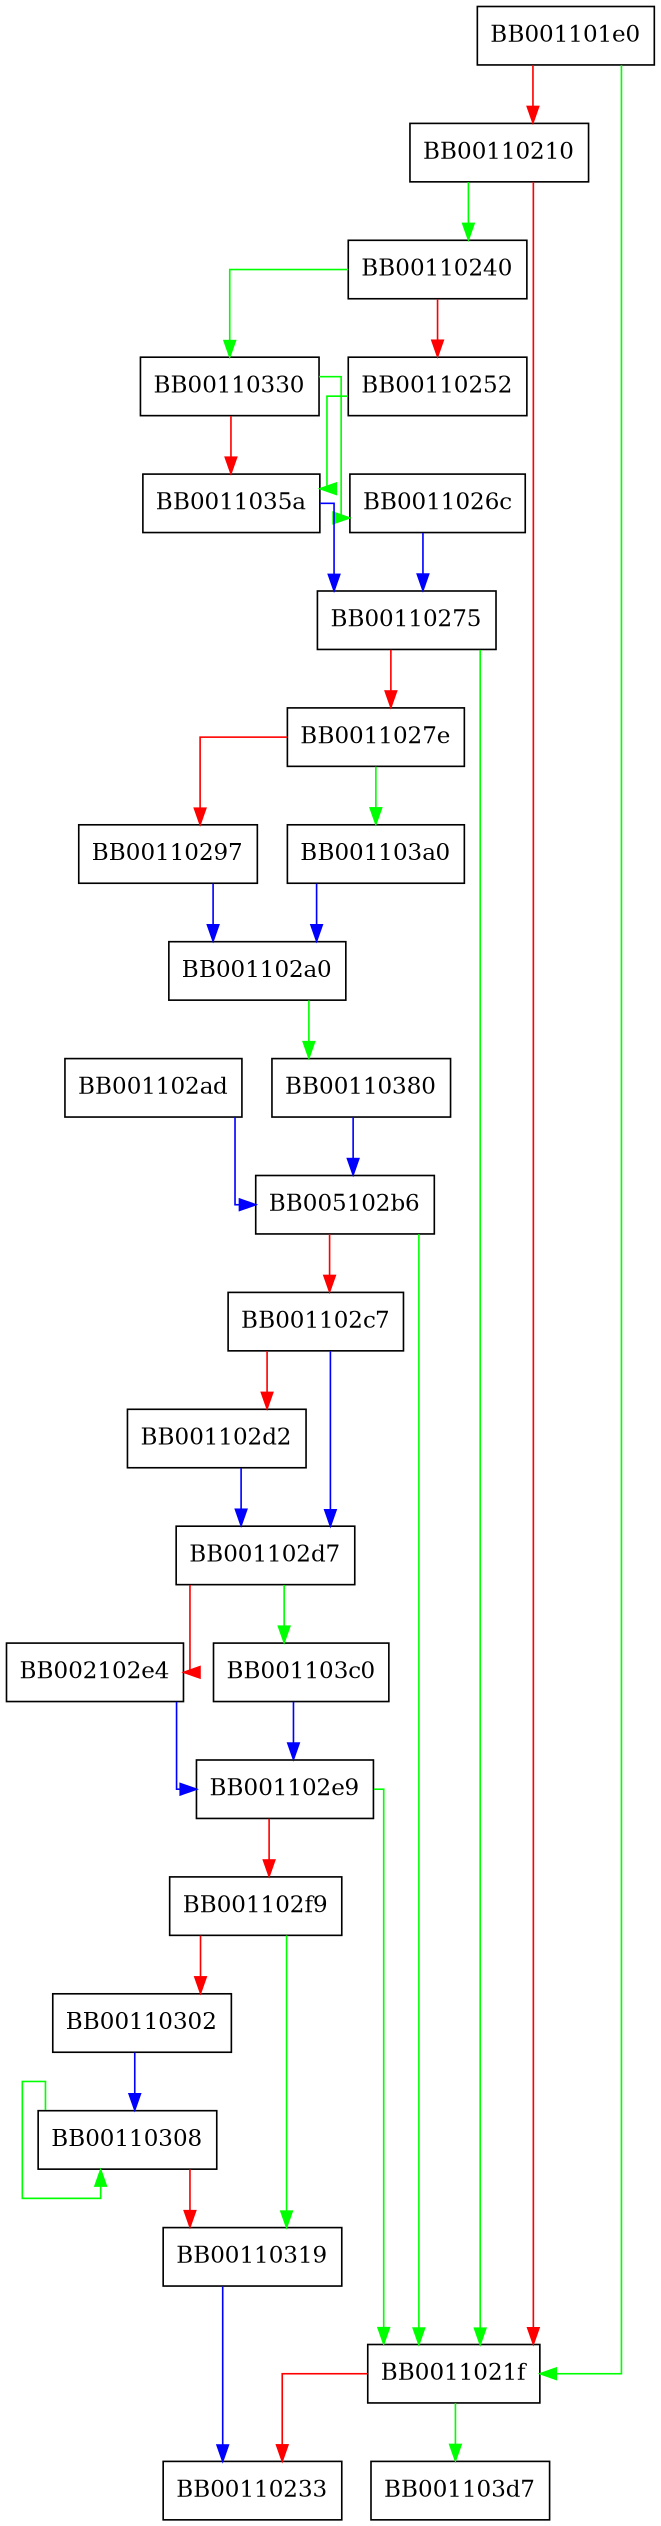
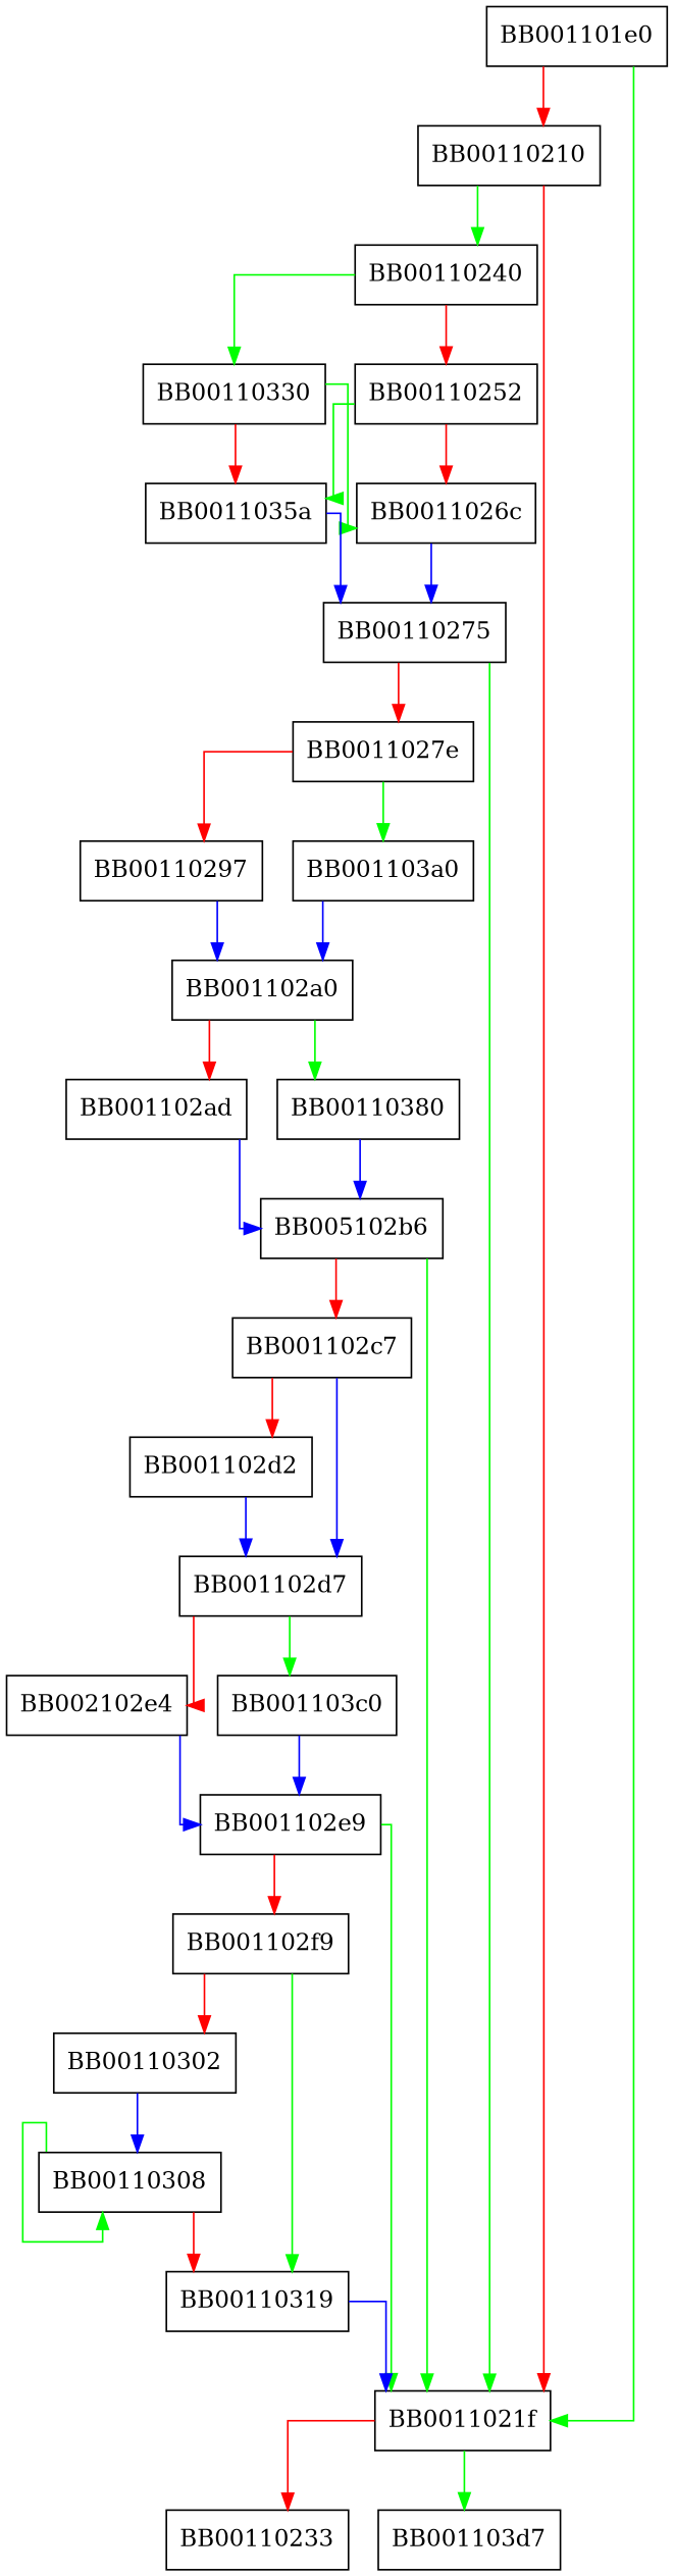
  digraph {
    splines=ortho
    node [shape=box]
    edge [color=red]
    BB001101e0
    BB0011021f
    BB00110210
    BB001103d7
    BB00110233
    BB00110240
    BB00110330
    BB00110252
    BB0011035a
    BB0011026c
    BB00110275
    BB0011027e
    BB001103a0
    BB00110297
    BB001102a0
    BB00110380
    BB001102ad
    n18 [label=BB005102b6]
    BB001102c7
    BB001102d7
    BB001102d2
    BB001103c0
    n23 [label=BB002102e4]
    BB001102e9
    BB001102f9
    BB00110319
    BB00110302
    BB00110308
    BB001101e0 -> BB0011021f [color=green]
    BB001101e0 -> BB00110210
    BB0011021f -> BB001103d7 [color=green]
    BB0011021f -> BB00110233
    BB00110210 -> BB0011021f
    BB00110210 -> BB00110240 [color=green]
    BB00110240 -> BB00110330 [color=green]
    BB00110240 -> BB00110252
    BB00110330 -> BB0011035a
    BB00110330 -> BB0011026c [color=green]
    BB00110252 -> BB0011035a [color=green]
+   BB00110252 -> BB0011026c
    BB0011035a -> BB00110275 [color=blue]
    BB0011026c -> BB00110275 [color=blue]
    BB00110275 -> BB0011021f [color=green]
    BB00110275 -> BB0011027e
    BB0011027e -> BB001103a0 [color=green]
    BB0011027e -> BB00110297
    BB001103a0 -> BB001102a0 [color=blue]
    BB00110297 -> BB001102a0 [color=blue]
    BB001102a0 -> BB00110380 [color=green]
+   BB001102a0 -> BB001102ad
    BB00110380 -> n18 [color=blue]
    BB001102ad -> n18 [color=blue]
    n18 -> BB0011021f [color=green]
    n18 -> BB001102c7
    BB001102c7 -> BB001102d7 [color=blue]
    BB001102c7 -> BB001102d2
    BB001102d7 -> BB001103c0 [color=green]
    BB001102d7 -> n23
    BB001102d2 -> BB001102d7 [color=blue]
    BB001103c0 -> BB001102e9 [color=blue]
    n23 -> BB001102e9 [color=blue]
    BB001102e9 -> BB0011021f [color=green]
    BB001102e9 -> BB001102f9
    BB001102f9 -> BB00110319 [color=green]
    BB001102f9 -> BB00110302
-   BB00110319 -> BB00110233 [color=blue]
+   BB00110319 -> BB0011021f [color=blue]
    BB00110302 -> BB00110308 [color=blue]
    BB00110308 -> BB00110319
    BB00110308 -> BB00110308 [color=green]
  }
